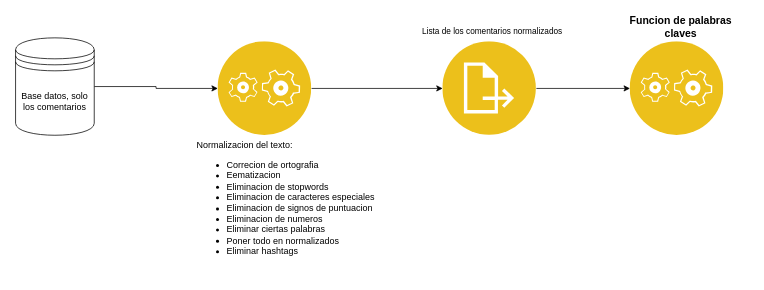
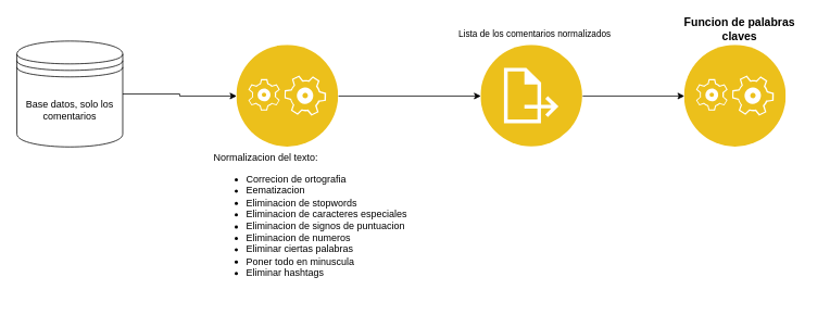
  <mxCell id="0" />
  <mxCell id="1" parent="0" />
  <mxCell id="2" style="edgeStyle=orthogonalEdgeStyle;rounded=0;orthogonalLoop=1;jettySize=auto;html=1;entryX=0;entryY=0.5;entryDx=0;entryDy=0;" edge="1" parent="1" source="3" target="6"><mxGeometry relative="1" as="geometry" /></mxCell>
- <mxCell id="3" value="Base datos, solo los comentarios" style="shape=datastore;whiteSpace=wrap;html=1;" vertex="1" parent="1"><mxGeometry x="20" y="50" width="105" height="130" as="geometry" /></mxCell>
+ <mxCell id="3" value="Base datos, solo los comentarios" style="shape=datastore;whiteSpace=wrap;html=1;" vertex="1" parent="1"><mxGeometry x="20" y="50" width="130" height="130" as="geometry" /></mxCell>
  <mxCell id="4" style="edgeStyle=orthogonalEdgeStyle;rounded=0;orthogonalLoop=1;jettySize=auto;html=1;entryX=0;entryY=0.5;entryDx=0;entryDy=0;" edge="1" parent="1" source="6" target="9"><mxGeometry relative="1" as="geometry" /></mxCell>
  <mxCell id="5" value="Lista de los comentarios normalizados" style="edgeLabel;html=1;align=right;verticalAlign=middle;resizable=0;points=[];" vertex="1" connectable="0" parent="4"><mxGeometry x="0.237" relative="1" as="geometry"><mxPoint x="227" y="-77" as="offset" /></mxGeometry></mxCell>
  <mxCell id="6" value="" style="image;aspect=fixed;perimeter=ellipsePerimeter;html=1;align=center;shadow=0;dashed=0;fontColor=#4277BB;labelBackgroundColor=default;fontSize=12;spacingTop=3;image=img/lib/ibm/applications/application_logic.svg;" vertex="1" parent="1"><mxGeometry x="290" y="55" width="125" height="125" as="geometry" /></mxCell>
- <mxCell id="7" value="Normalizacion del texto:&lt;br&gt;&lt;ul&gt;&lt;li&gt;Correcion de ortografia&lt;/li&gt;&lt;li&gt;Eematizacion&lt;/li&gt;&lt;li&gt;Eliminacion de stopwords&lt;/li&gt;&lt;li&gt;Eliminacion de caracteres especiales&lt;/li&gt;&lt;li&gt;Eliminacion de signos de puntuacion&lt;/li&gt;&lt;li&gt;Eliminacion de numeros&amp;nbsp;&lt;/li&gt;&lt;li&gt;Eliminar ciertas palabras&lt;/li&gt;&lt;li&gt;Poner todo en normalizados&lt;/li&gt;&lt;li&gt;Eliminar hashtags&lt;/li&gt;&lt;/ul&gt;" style="text;html=1;strokeColor=none;fillColor=none;align=left;verticalAlign=middle;whiteSpace=wrap;rounded=0;" vertex="1" parent="1"><mxGeometry x="260" y="175" width="240" height="190" as="geometry" /></mxCell>
+ <mxCell id="7" value="Normalizacion del texto:&lt;br&gt;&lt;ul&gt;&lt;li&gt;Correcion de ortografia&lt;/li&gt;&lt;li&gt;Eematizacion&lt;/li&gt;&lt;li&gt;Eliminacion de stopwords&lt;/li&gt;&lt;li&gt;Eliminacion de caracteres especiales&lt;/li&gt;&lt;li&gt;Eliminacion de signos de puntuacion&lt;/li&gt;&lt;li&gt;Eliminacion de numeros&amp;nbsp;&lt;/li&gt;&lt;li&gt;Eliminar ciertas palabras&lt;/li&gt;&lt;li&gt;Poner todo en minuscula&lt;/li&gt;&lt;li&gt;Eliminar hashtags&lt;/li&gt;&lt;/ul&gt;" style="text;html=1;strokeColor=none;fillColor=none;align=left;verticalAlign=middle;whiteSpace=wrap;rounded=0;" vertex="1" parent="1"><mxGeometry x="260" y="175" width="240" height="190" as="geometry" /></mxCell>
  <mxCell id="8" style="edgeStyle=orthogonalEdgeStyle;rounded=0;orthogonalLoop=1;jettySize=auto;html=1;" edge="1" parent="1" source="9" target="10"><mxGeometry relative="1" as="geometry" /></mxCell>
  <mxCell id="9" value="" style="image;aspect=fixed;perimeter=ellipsePerimeter;html=1;align=center;shadow=0;dashed=0;fontColor=#4277BB;labelBackgroundColor=default;fontSize=12;spacingTop=3;image=img/lib/ibm/applications/annotate.svg;" vertex="1" parent="1"><mxGeometry x="590" y="55" width="125" height="125" as="geometry" /></mxCell>
  <mxCell id="10" value="" style="image;aspect=fixed;perimeter=ellipsePerimeter;html=1;align=center;shadow=0;dashed=0;fontColor=#4277BB;labelBackgroundColor=default;fontSize=12;spacingTop=3;image=img/lib/ibm/applications/application_logic.svg;" vertex="1" parent="1"><mxGeometry x="840" y="55" width="125" height="125" as="geometry" /></mxCell>
  <mxCell id="11" value="&lt;b&gt;&lt;font style=&quot;font-size: 14px;&quot;&gt;Funcion de palabras claves&lt;/font&gt;&lt;/b&gt;" style="text;html=1;strokeColor=none;fillColor=none;align=center;verticalAlign=middle;whiteSpace=wrap;rounded=0;" vertex="1" parent="1"><mxGeometry x="820" y="20" width="176.25" height="30" as="geometry" /></mxCell>
